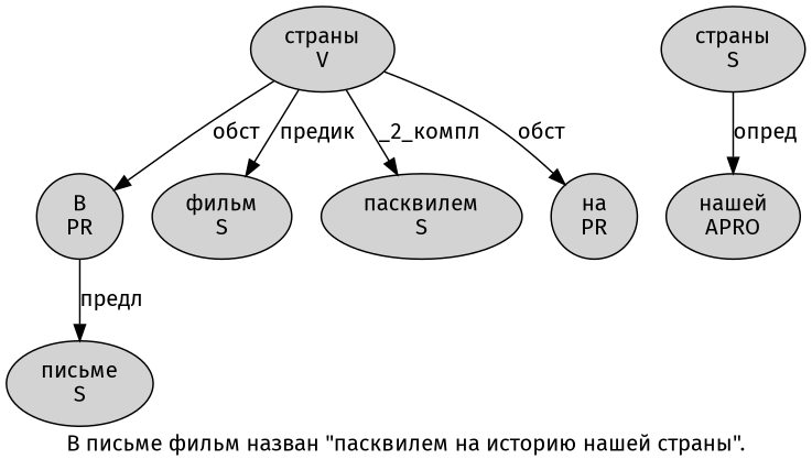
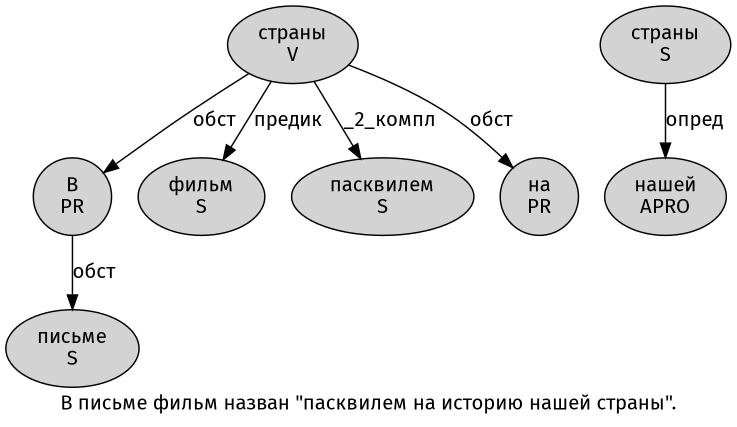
  digraph {
    fontname="Fira Sans"
    label="В письме фильм назван \"пасквилем на историю нашей страны\"."
    node [fillcolor=lightgray fontname="Fira Sans" penwidth=1 shape=ellipse style=filled]
    edge [fontname="Fira Sans"]
    n1 [label="В\nPR"]
    n2 [label="письме\nS"]
    n3 [label="фильм\nS"]
    n4 [label="страны\nV"]
    n5 [label="пасквилем\nS"]
    n6 [label="на\nPR"]
    n7 [label="страны\nS"]
    n8 [label="нашей\nAPRO"]
-   n1 -> n2 [label="предл"]
+   n1 -> n2 [label="обст"]
    n4 -> n1 [label="обст"]
    n4 -> n3 [label="предик"]
    n4 -> n5 [label="_2_компл"]
    n4 -> n6 [label="обст"]
    n7 -> n8 [label="опред"]
  }
